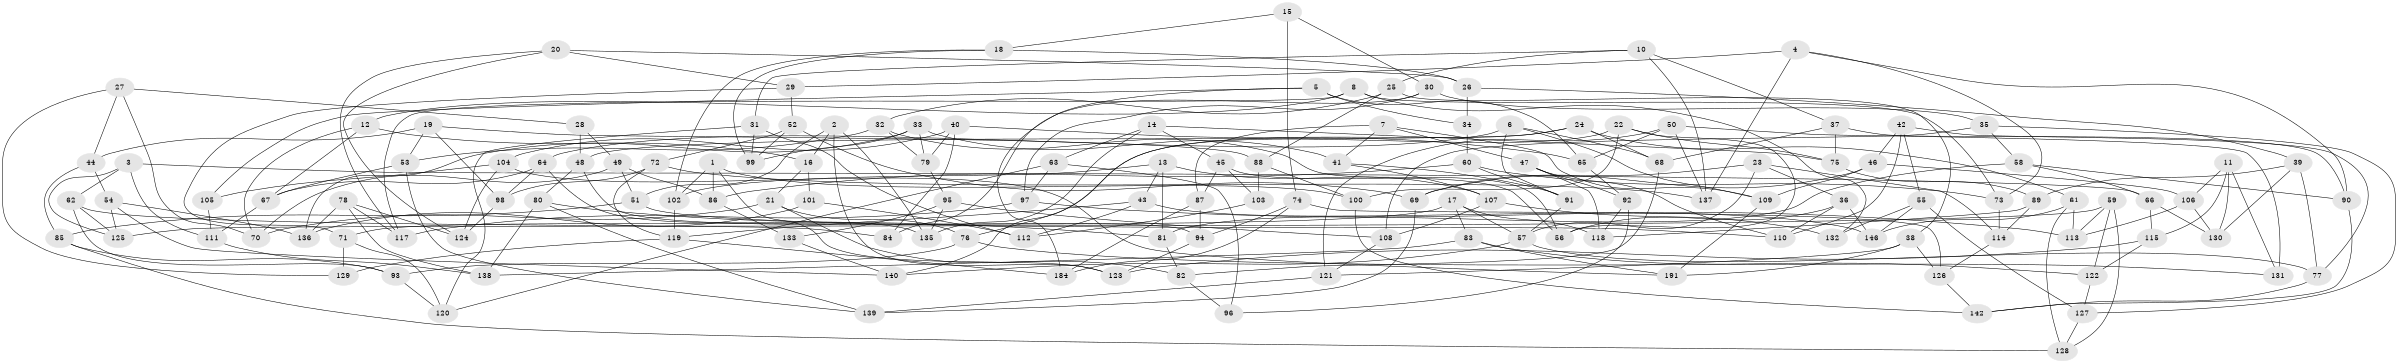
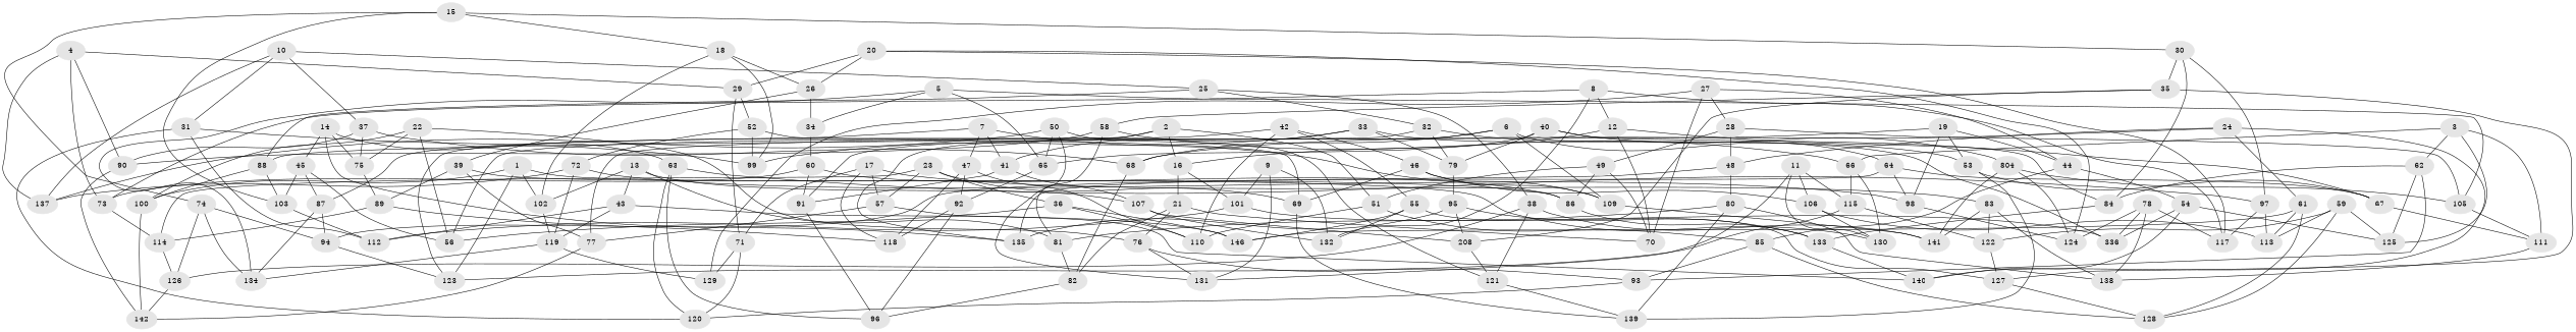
  graph {
    node [color=gray90 style=filled]
    1
    86
    100
    102
    123
    133
    142
    119
    2
    16
    51
    135
    101
    21
    110
    85
    3
    62
    66
    111
    125
    84
    93
    115
    130
    138
    4
    29
    73
    90
    137
    71
    52
    114
    5
    34
    65
    105
-   134 [label=184]
+   134
    60
    92
    6
    64
    68
    91
    109
    67
    98
    82
    96
-   141 [label=191]
+   141
    7
    41
    47
    87
    107
    118
    94
    8
    12
    117
    132
    70
+   9
    131
    112
-   136
+   136 [label=336]
    10
    25
    31
    37
    88
    32
    38
    99
    120
    75
    11
    106
    113
    122
    13
    43
    81
    n85 [label=146]
-   108
+   108 [label=208]
    14
    45
    63
    103
    56
    97
    89
    15
    18
    30
    74
    26
    35
    126
    76
    17
    57
    83
    140
    77
    129
    39
    19
    44
    53
    54
    139
    124
    20
    22
    23
    36
    69
    24
    48
    61
    80
    128
    79
    121
    27
    28
    49
    72
    58
    127
    95
    33
    40
-   104
+   104 [label=804]
    42
    46
    55
    50
    59
    78
    1 -- 86
    1 -- 100
    1 -- 102
    1 -- 123
    86 -- 133
    100 -- 142
    102 -- 119
    133 -- 140
    119 -- 134
    119 -- 129
    2 -- 123
    2 -- 16
    2 -- 51
    2 -- 135
    16 -- 101
    16 -- 21
    51 -- 110
    51 -- 85
    101 -- 112
    101 -- 136
    21 -- 82
    21 -- 70
    21 -- 76
    85 -- 93
    85 -- 128
    3 -- 62
    3 -- 66
    3 -- 111
    3 -- 125
    62 -- 125
    62 -- 84
    62 -- 93
    66 -- 115
    66 -- 130
    111 -- 138
+   84 -- 133
    93 -- 120
    115 -- 123
    115 -- 122
    4 -- 29
    4 -- 73
    4 -- 90
    4 -- 137
    29 -- 71
    29 -- 52
    73 -- 114
    90 -- 142
    71 -- 120
    71 -- 129
    52 -- 99
    52 -- 69
    52 -- 72
    114 -- 126
    5 -- 34
    5 -- 65
    5 -- 105
    5 -- 134
    34 -- 60
    65 -- 92
    105 -- 111
    60 -- 86
    60 -- 73
    60 -- 91
    92 -- 96
    92 -- 118
    6 -- 64
    6 -- 68
    6 -- 91
    6 -- 109
    64 -- 135
    64 -- 67
    64 -- 98
    68 -- 82
-   91 -- 57
+   91 -- 96
    109 -- 141
    67 -- 111
    98 -- 124
    82 -- 96
    7 -- 109
    7 -- 41
    7 -- 47
    7 -- 87
    41 -- 91
    41 -- 107
    47 -- 110
    47 -- 92
    47 -- 118
    87 -- 134
    87 -- 94
    107 -- 132
    107 -- 108
    94 -- 123
    8 -- 73
    8 -- 12
    8 -- 117
    8 -- 132
    12 -- 16
    12 -- 67
    12 -- 70
+   9 -- 101
+   9 -- 132
+   9 -- 131
    10 -- 137
    10 -- 25
    10 -- 31
    10 -- 37
    25 -- 88
    25 -- 32
    25 -- 38
    31 -- 112
    31 -- 99
    31 -- 120
    37 -- 90
    37 -- 68
    37 -- 75
    88 -- 100
    88 -- 103
    32 -- 56
    32 -- 53
    32 -- 79
    38 -- 141
    38 -- 126
    38 -- 121
    75 -- 89
    11 -- 115
    11 -- 130
    11 -- 131
    11 -- 106
    106 -- 130
    106 -- 113
    122 -- 127
    13 -- 102
    13 -- 107
    13 -- 43
    13 -- 81
    43 -- 119
    43 -- 112
    43 -- n85
    81 -- 82
    108 -- 121
    14 -- 135
    14 -- 75
    14 -- 45
    14 -- 63
    45 -- 87
    45 -- 103
    45 -- 56
    63 -- 96
    63 -- 120
    63 -- 97
    103 -- 112
    97 -- 117
    97 -- 113
    89 -- 114
    89 -- 118
+   15 -- 103
    15 -- 18
    15 -- 30
    15 -- 74
    18 -- 102
    18 -- 99
    18 -- 26
    30 -- 84
    30 -- 97
    30 -- 35
    74 -- 134
    74 -- 94
    74 -- 126
    26 -- 34
    26 -- 39
    35 -- 108
    35 -- 58
    35 -- 127
    126 -- 142
    76 -- 93
    76 -- 131
    17 -- 71
    17 -- 118
    17 -- 57
    17 -- 83
    57 -- 140
    57 -- 77
    83 -- 138
    83 -- 141
    83 -- 122
    77 -- 142
    39 -- 130
    39 -- 89
    39 -- 77
    19 -- 98
    19 -- 88
    19 -- 44
    19 -- 53
    44 -- 85
    44 -- 54
    53 -- 67
    53 -- 139
    54 -- 125
    54 -- 136
    54 -- 140
    20 -- 29
    20 -- 117
    20 -- 26
    20 -- 124
    22 -- 100
    22 -- 75
    22 -- 56
    22 -- 76
    23 -- 114
    23 -- 57
    23 -- 36
    23 -- 69
    36 -- 110
    36 -- n85
    36 -- 56
    69 -- 139
    24 -- 68
    24 -- 140
    24 -- 48
    24 -- 61
    48 -- 94
    48 -- 80
    61 -- 113
    61 -- n85
    61 -- 128
    80 -- 138
    80 -- 81
    80 -- 139
    79 -- 95
    121 -- 139
    27 -- 70
    27 -- 129
    27 -- 44
    27 -- 28
+   28 -- 105
    28 -- 48
    28 -- 49
    49 -- 86
    49 -- 51
    49 -- 70
    72 -- 119
    72 -- 137
    72 -- 98
    58 -- 66
    58 -- 90
    58 -- 81
    127 -- 128
    95 -- 133
    95 -- 135
    95 -- 108
    33 -- 41
    33 -- 136
    33 -- 99
    33 -- 79
    40 -- 84
    40 -- 65
    40 -- 79
    40 -- 104
    104 -- 105
    104 -- 141
    104 -- 124
    42 -- 110
    42 -- 77
    42 -- 46
    42 -- 55
    46 -- 109
    46 -- 106
    46 -- 69
    55 -- 132
    55 -- n85
    55 -- 127
    50 -- 137
    50 -- 65
    50 -- 131
    50 -- 121
    59 -- 125
    59 -- 113
    59 -- 122
    59 -- 128
    78 -- 138
    78 -- 117
    78 -- 136
    78 -- 124
  }
